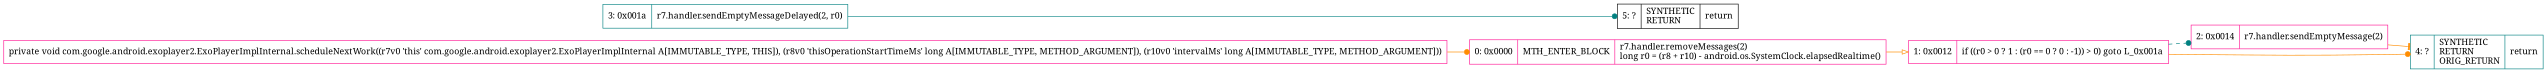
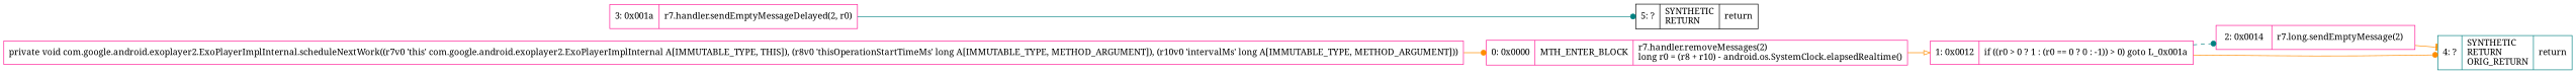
  digraph {
    fontname="Noto Serif"
    rankdir=LR
    node [color=deeppink fontname="Noto Serif" shape=record]
    edge [arrowhead=dot color=darkorange fontname="Noto Serif"]
    n1 [label="{0\:\ 0x0000|MTH_ENTER_BLOCK\l|r7.handler.removeMessages(2)\llong r0 = (r8 + r10) \- android.os.SystemClock.elapsedRealtime()\l}"]
    n2 [label="{1\:\ 0x0012|if ((r0 \> 0 ? 1 : (r0 == 0 ? 0 : \-1)) \> 0) goto L_0x001a\l}"]
-   n3 [label="{2\:\ 0x0014|r7.handler.sendEmptyMessage(2)\l}"]
+   n3 [label="{2\:\ 0x0014|r7.long.sendEmptyMessage(2)\l}"]
    n4 [color=teal label="{4\:\ ?|SYNTHETIC\lRETURN\lORIG_RETURN\l|return\l}"]
-   n5 [color=teal label="{3\:\ 0x001a|r7.handler.sendEmptyMessageDelayed(2, r0)\l}"]
+   n5 [label="{3\:\ 0x001a|r7.handler.sendEmptyMessageDelayed(2, r0)\l}"]
    n6 [color=black label="{5\:\ ?|SYNTHETIC\lRETURN\l|return\l}"]
    n7 [label="{private void com.google.android.exoplayer2.ExoPlayerImplInternal.scheduleNextWork((r7v0 'this' com.google.android.exoplayer2.ExoPlayerImplInternal A[IMMUTABLE_TYPE, THIS]), (r8v0 'thisOperationStartTimeMs' long A[IMMUTABLE_TYPE, METHOD_ARGUMENT]), (r10v0 'intervalMs' long A[IMMUTABLE_TYPE, METHOD_ARGUMENT])) }"]
    n1 -> n2 [arrowhead=onormal]
    n2 -> n3 [color=teal style=dashed]
    n2 -> n4
    n3 -> n4 [arrowhead=tee]
    n5 -> n6 [color=teal]
    n7 -> n1
  }
